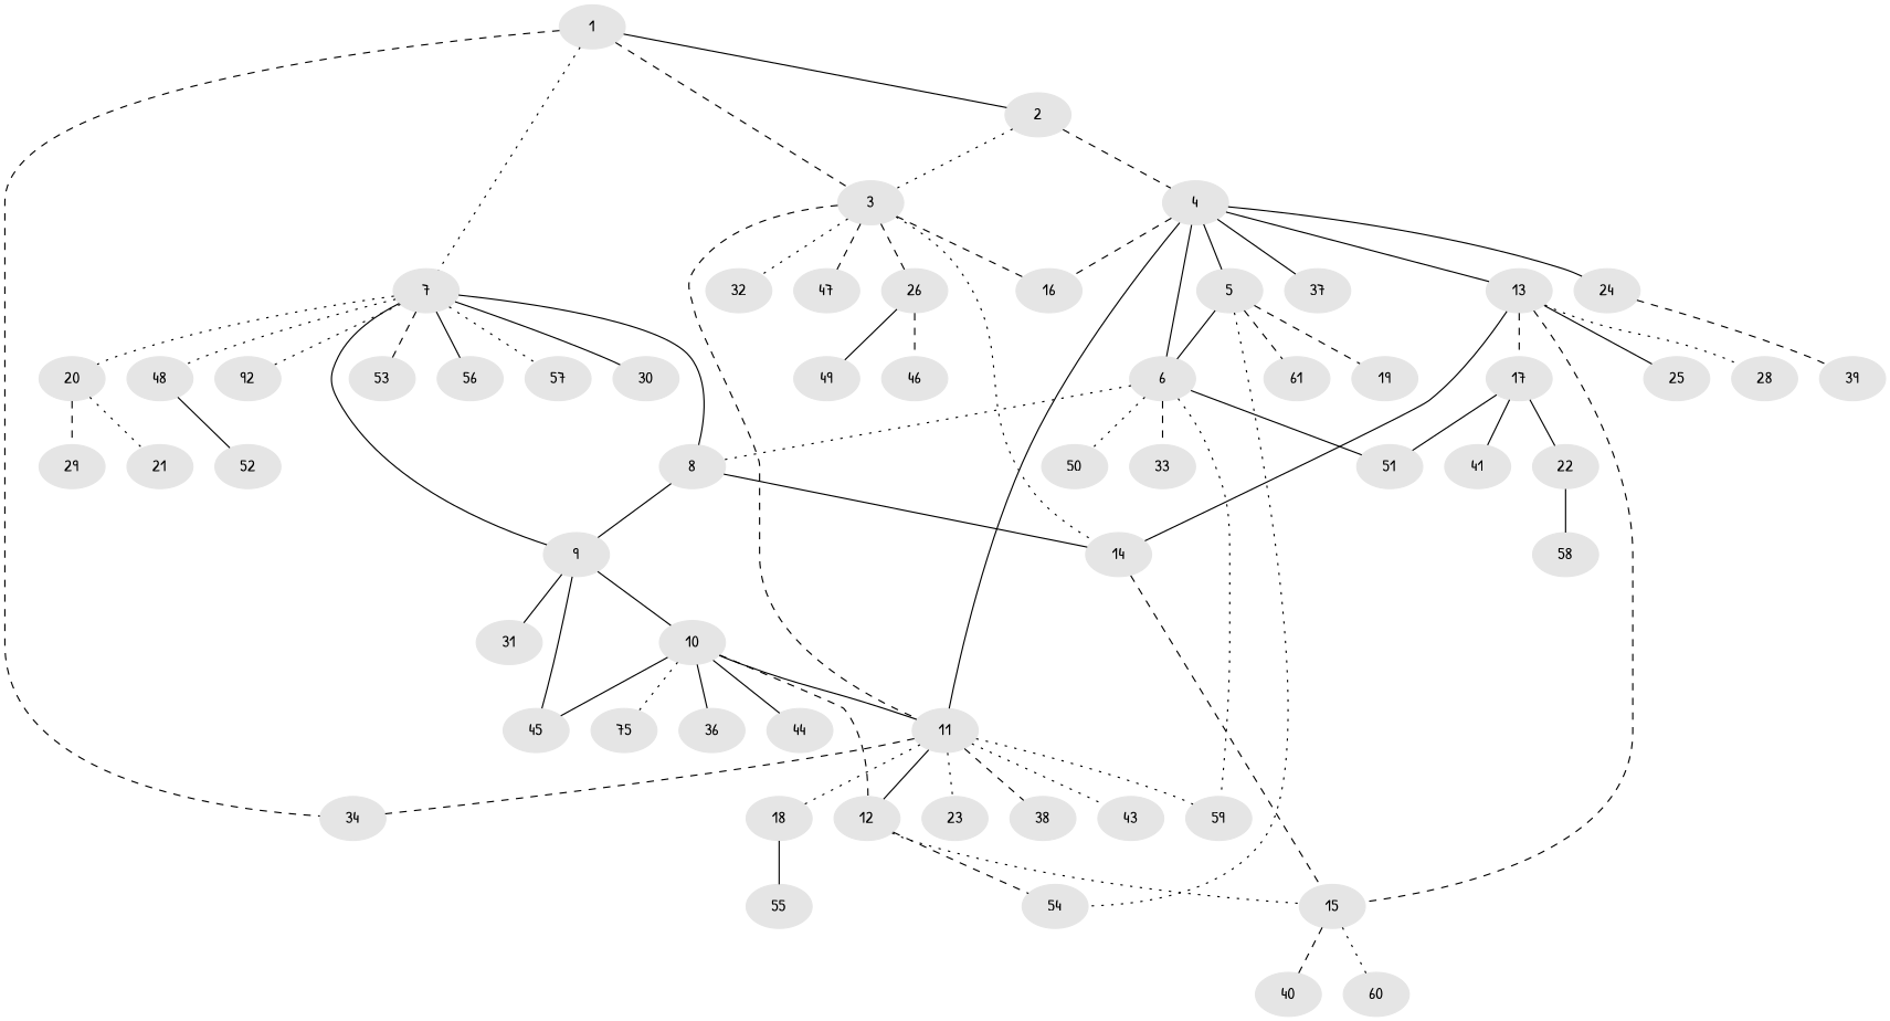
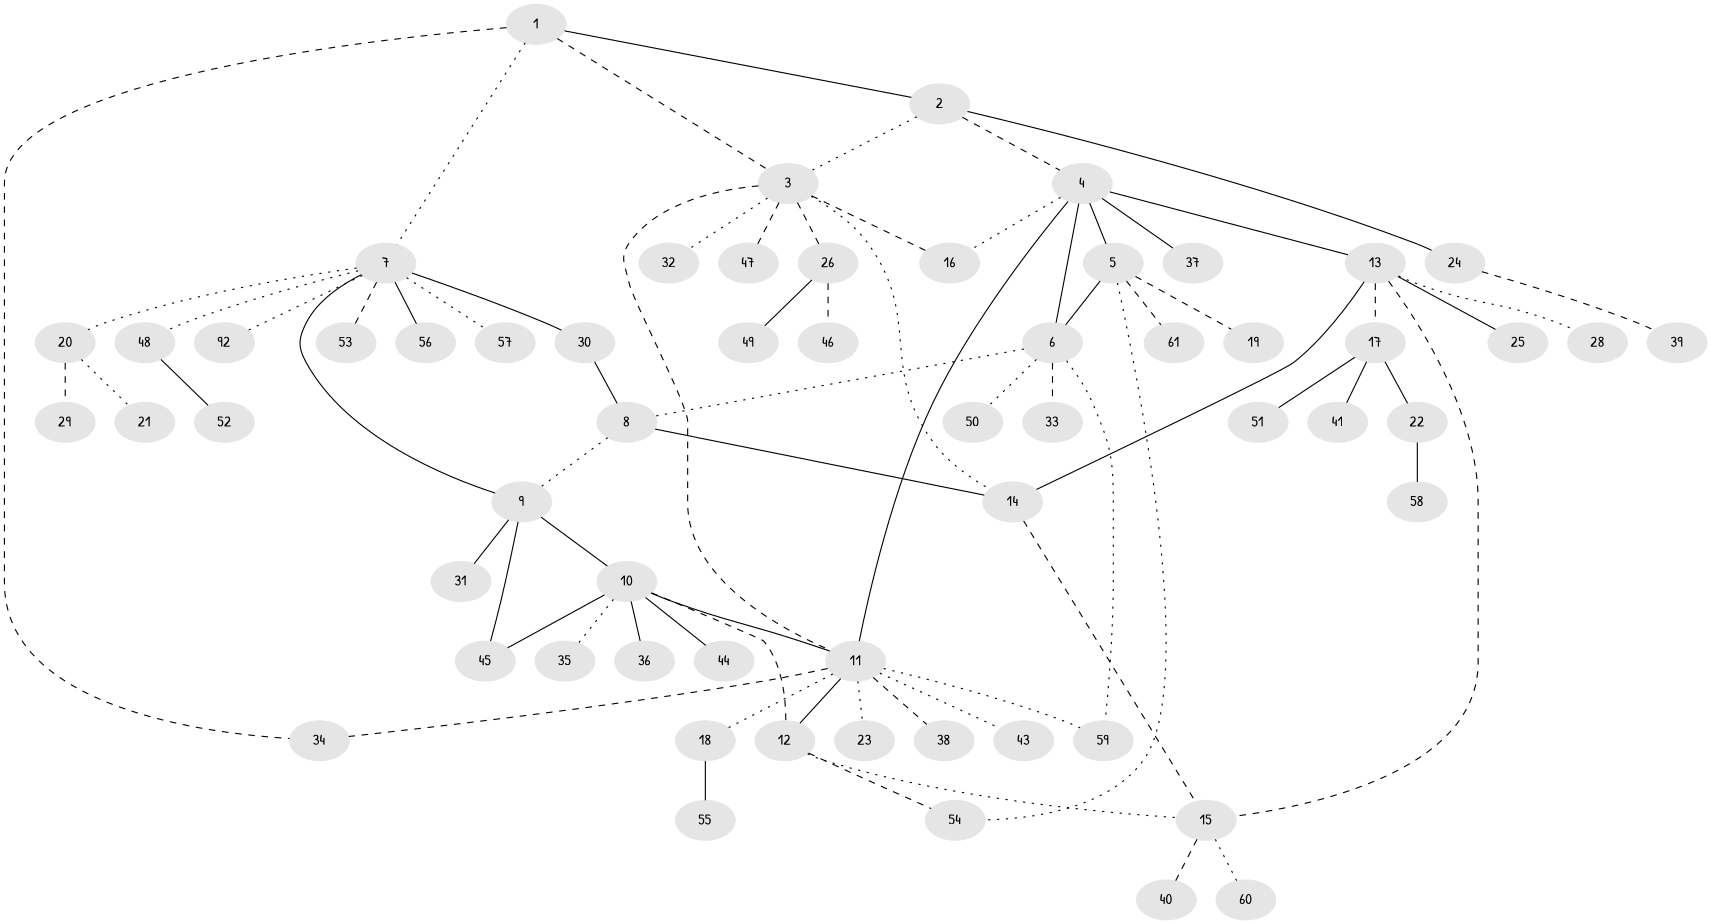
  graph {
    fontname="Patrick Hand"
    node [color=gray90 fontname="Patrick Hand" style=filled]
    edge [fontname="Patrick Hand" style=solid]
    1
    2
    3
    7
    34
    4
    11
    14
    16
    26
    32
    47
    8
    9
    20
    30
    n17 [label=92]
    48
    53
    56
    57
    5
    6
    13
    24
    37
    59
    12
    18
    23
    38
    43
    15
    46
    49
    19
    54
    61
    33
    50
    51
    17
    25
    28
    39
    10
    31
    45
    21
    29
    52
-   35 [label=75]
+   35
    36
    44
    55
    40
    60
    22
    41
    58
    1 -- 2
    1 -- 3 [style=dashed]
    1 -- 7 [style=dotted]
    1 -- 34 [style=dashed]
    2 -- 3 [style=dotted]
    2 -- 4 [style=dashed]
    3 -- 11 [style=dashed]
    3 -- 14 [style=dotted]
    3 -- 16 [style=dashed]
    3 -- 26 [style=dashed]
    3 -- 32 [style=dotted]
    3 -- 47 [style=dashed]
-   7 -- 8
+   30 -- 8
    7 -- 9
    7 -- 20 [style=dotted]
    7 -- 30
    7 -- n17 [style=dotted]
    7 -- 48 [style=dotted]
    7 -- 53 [style=dashed]
    7 -- 56
    7 -- 57 [style=dotted]
    4 -- 11
-   4 -- 16 [style=dashed]
+   4 -- 16 [style=dotted]
    4 -- 5
    4 -- 6
    4 -- 13
-   4 -- 24
+   2 -- 24
    4 -- 37
    11 -- 34 [style=dashed]
    11 -- 59 [style=dotted]
    11 -- 12
    11 -- 18 [style=dotted]
    11 -- 23 [style=dotted]
    11 -- 38 [style=dashed]
    11 -- 43 [style=dotted]
    14 -- 15 [style=dashed]
    26 -- 46 [style=dashed]
    26 -- 49
    8 -- 14
-   8 -- 9
+   8 -- 9 [style=dotted]
    9 -- 10
    9 -- 31
    9 -- 45
    20 -- 21 [style=dotted]
    20 -- 29 [style=dashed]
    48 -- 52
    5 -- 6
    5 -- 19 [style=dashed]
    5 -- 54 [style=dotted]
    5 -- 61 [style=dashed]
    6 -- 8 [style=dotted]
    6 -- 59 [style=dotted]
    6 -- 33 [style=dashed]
    6 -- 50 [style=dotted]
-   6 -- 51
    13 -- 14
    13 -- 15 [style=dashed]
    13 -- 17 [style=dashed]
    13 -- 25
    13 -- 28 [style=dotted]
    24 -- 39 [style=dashed]
    12 -- 15 [style=dotted]
    12 -- 54 [style=dashed]
    18 -- 55
    15 -- 40 [style=dashed]
    15 -- 60 [style=dotted]
    17 -- 51
    17 -- 22
    17 -- 41
    10 -- 11
    10 -- 12 [style=dashed]
    10 -- 45
    10 -- 35 [style=dotted]
    10 -- 36
    10 -- 44
    22 -- 58
  }
